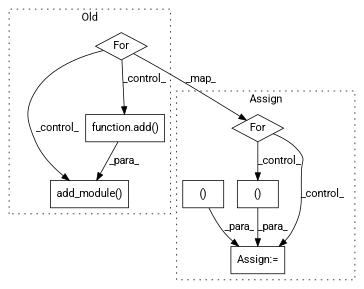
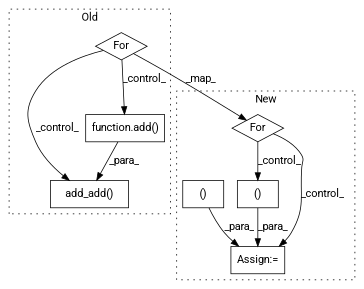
  digraph {
    fontname=Roboto
    node [a=75 fontname=Roboto l="4,14" shape=box]
    edge [fontname=Roboto]
-   n1 [l="16,1" label="add_module()" s="530,628"]
+   n1 [l="16,1" label="add_add()" s="530,628"]
    n2 [l="4,1" label="function.add()" s="546,551"]
    n3 [a=107 label=For s="471,516" shape=diamond]
    n4 [a=54 l=0 label="()" s=577]
    n5 [a=107 label=For s="449,480" shape=diamond]
    n6 [a=68 l=4 label="Assign:=" s=498]
    n7 [a=54 l=2 label="()" s=438]
    subgraph cluster_1 {
      label=Old
      style=dotted
      n1
      n2
      n3
    }
    subgraph cluster_2 {
-     label=Assign
+     label=New
      style=dotted
      n4
      n5
      n6
      n7
    }
    n2 -> n1 [label=_para_]
    n3 -> n1 [label=_control_]
    n3 -> n2 [label=_control_]
    n3 -> n5 [label=_map_]
    n4 -> n6 [label=_para_]
    n5 -> n4 [label=_control_]
    n5 -> n6 [label=_control_]
    n7 -> n6 [label=_para_]
  }
